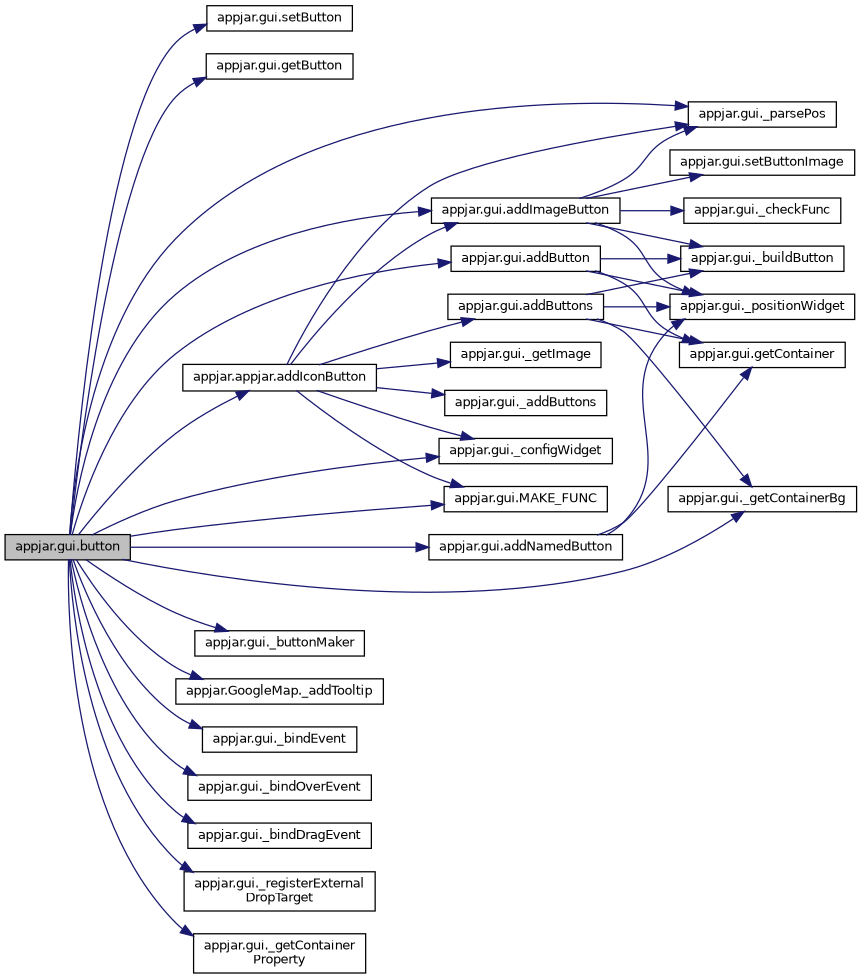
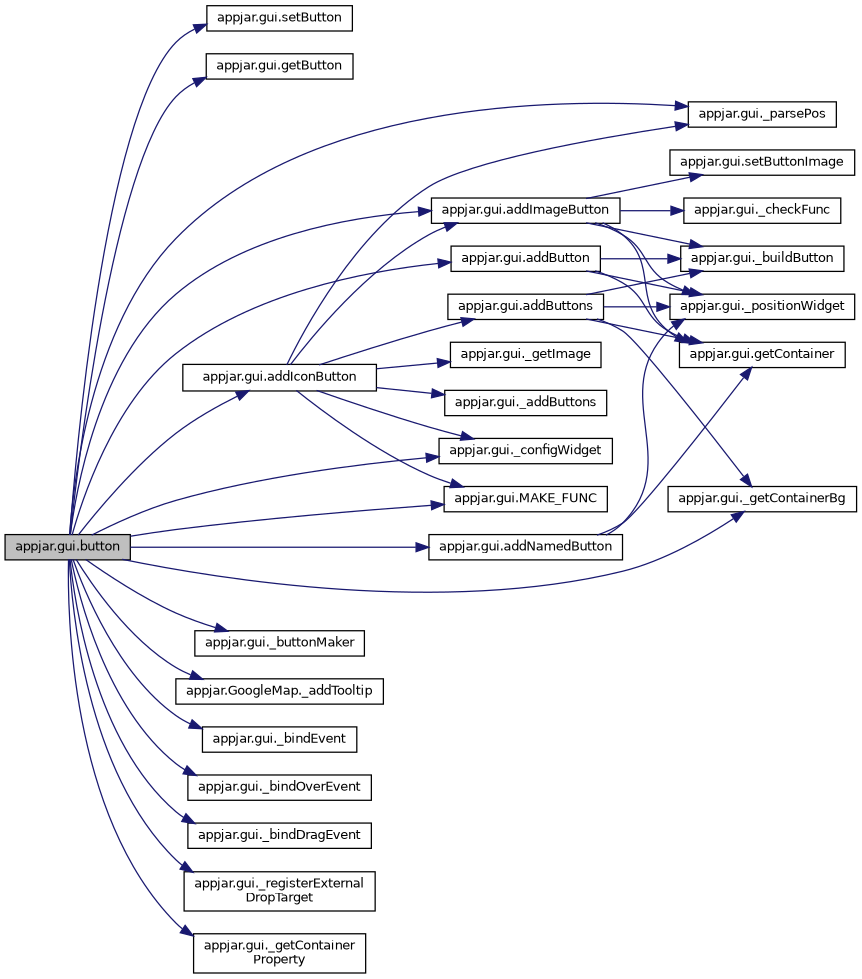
  digraph {
    rankdir=LR
    node [color=black fillcolor=white fontname=Helvetica fontsize=10 shape=record style=filled]
    edge [color=midnightblue fontname=Helvetica fontsize=10 labelfontname=Helvetica labelfontsize=10 style=solid]
    n1 [fillcolor=grey75 fontcolor=black height=0.2 label="appjar.gui.button" width=0.4]
    n2 [height=0.2 label="appjar.gui.setButton" width=0.4]
    n3 [height=0.2 label="appjar.gui.getButton" width=0.4]
    n4 [height=0.2 label="appjar.gui._parsePos" width=0.4]
    n5 [height=0.2 label="appjar.gui._buttonMaker" width=0.4]
    n6 [height=0.2 label="appjar.gui._configWidget" width=0.4]
    n7 [height=0.2 label="appjar.gui.addButton" width=0.4]
    n8 [height=0.2 label="appjar.gui.addNamedButton" width=0.4]
    n9 [height=0.2 label="appjar.gui.addImageButton" width=0.4]
-   n10 [height=0.2 label="appjar.appjar.addIconButton" width=0.4]
+   n10 [height=0.2 label="appjar.gui.addIconButton" width=0.4]
    n11 [height=0.2 label="appjar.gui.MAKE_FUNC" width=0.4]
    n12 [height=0.2 label="appjar.gui._getContainerBg" width=0.4]
    n13 [height=0.2 label="appjar.GoogleMap._addTooltip" width=0.4]
    n14 [height=0.2 label="appjar.gui._bindEvent" width=0.4]
    n15 [height=0.2 label="appjar.gui._bindOverEvent" width=0.4]
    n16 [height=0.2 label="appjar.gui._bindDragEvent" width=0.4]
    n17 [height=0.2 label="appjar.gui._registerExternal\lDropTarget" width=0.4]
    n18 [height=0.2 label="appjar.gui._getContainer\lProperty" width=0.4]
    n19 [height=0.2 label="appjar.gui._buildButton" width=0.4]
    n20 [height=0.2 label="appjar.gui.getContainer" width=0.4]
    n21 [height=0.2 label="appjar.gui._positionWidget" width=0.4]
    n22 [height=0.2 label="appjar.gui.setButtonImage" width=0.4]
    n23 [height=0.2 label="appjar.gui._checkFunc" width=0.4]
    n24 [height=0.2 label="appjar.gui._getImage" width=0.4]
    n25 [height=0.2 label="appjar.gui._addButtons" width=0.4]
    n26 [height=0.2 label="appjar.gui.addButtons" width=0.4]
    n1 -> n2
    n1 -> n3
    n1 -> n4
    n1 -> n5
    n1 -> n6
    n1 -> n7
    n1 -> n8
    n1 -> n9
    n1 -> n10
    n1 -> n11
    n1 -> n12
    n1 -> n13
    n1 -> n14
    n1 -> n15
    n1 -> n16
    n1 -> n17
    n1 -> n18
    n7 -> n19
    n7 -> n20
    n7 -> n21
    n8 -> n20
    n8 -> n21
    n9 -> n19
-   n9 -> n4
+   n9 -> n20
    n9 -> n21
    n9 -> n22
    n9 -> n23
    n10 -> n4
    n10 -> n6
    n10 -> n9
    n10 -> n11
    n10 -> n24
    n10 -> n25
    n10 -> n26
    n26 -> n12
    n26 -> n19
    n26 -> n20
    n26 -> n21
  }
